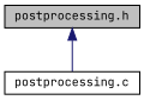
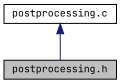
  digraph {
    fontname="JetBrains Mono"
    node [color=black fontname="JetBrains Mono" fontsize=10 shape=record style=filled]
    n1 [fillcolor=grey75 fontcolor=black height=0.2 label="postprocessing.h" width=0.4]
    n2 [fillcolor=white height=0.2 label="postprocessing.c" width=0.4]
-   n1 -> n2 [color=midnightblue dir=back fontname="JetBrains Mono" fontsize=10 labelfontname=Helvetica labelfontsize=10 style=solid]
+   n2 -> n1 [color=midnightblue dir=back fontname="JetBrains Mono" fontsize=10 labelfontname=Helvetica labelfontsize=10 style=solid]
  }
